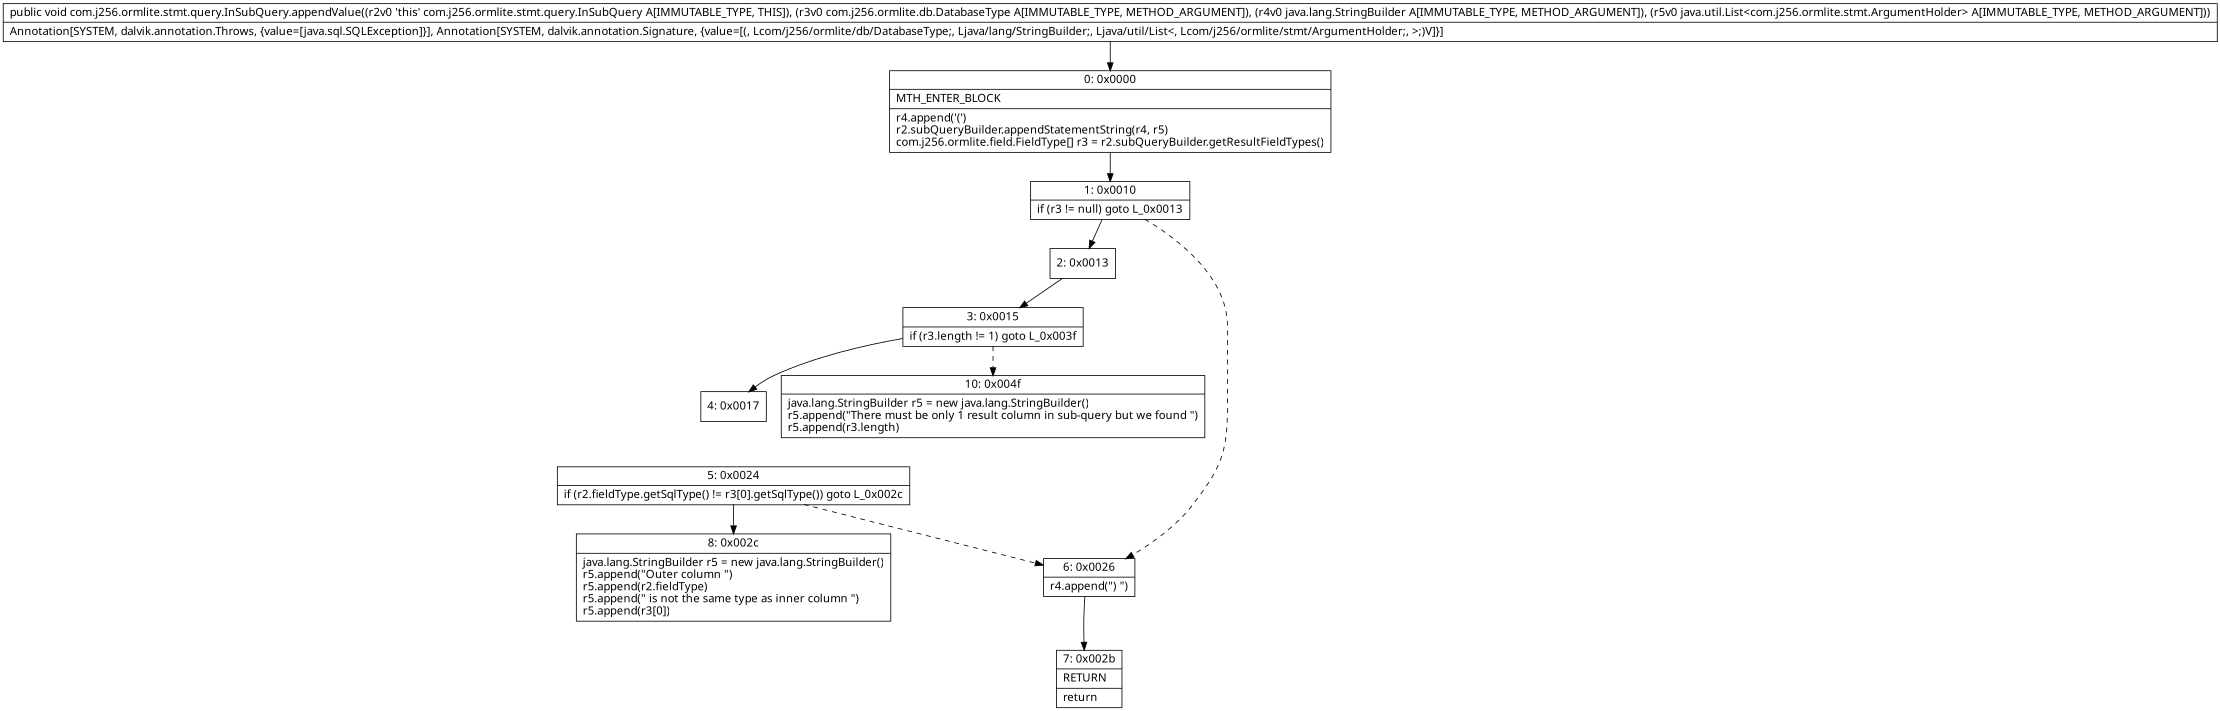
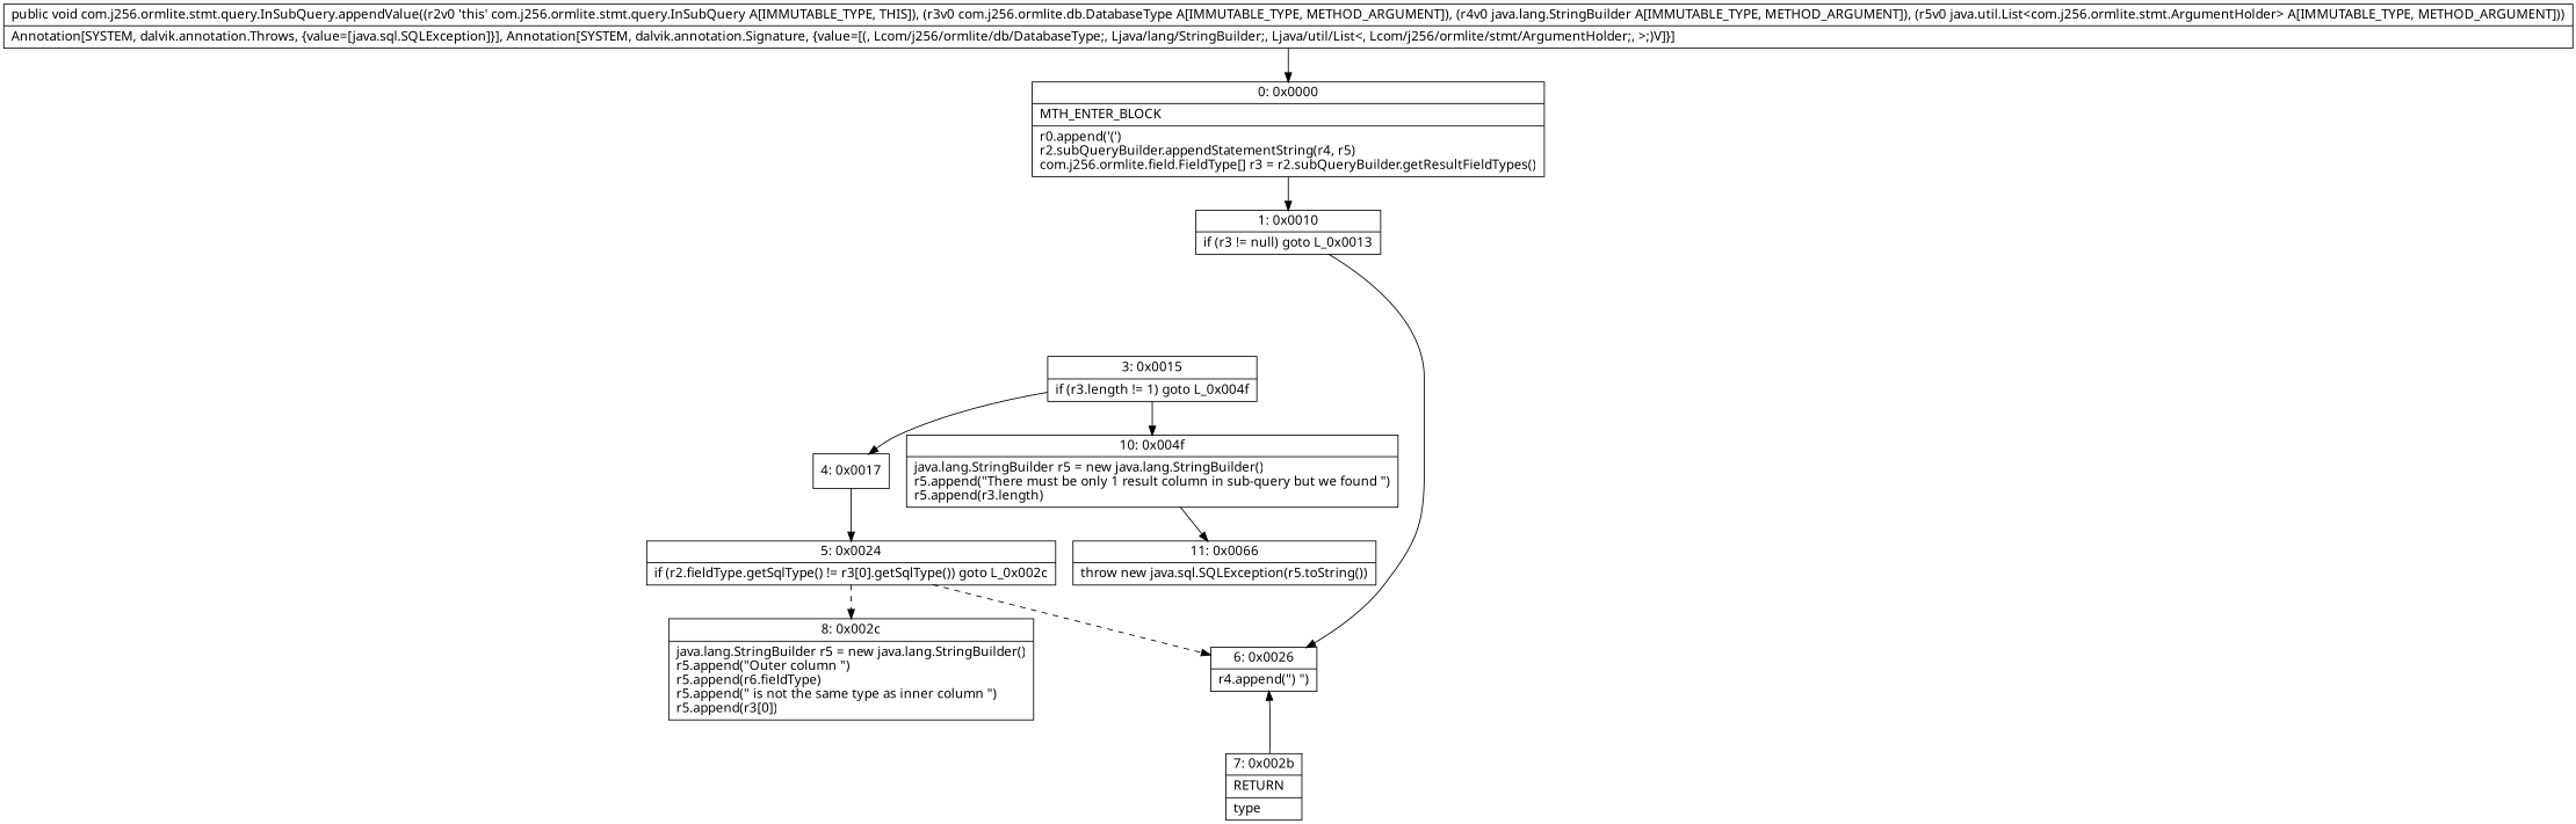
  digraph {
    fontname="Noto Sans"
    node [fontname="Noto Sans" shape=record]
    edge [fontname="Noto Sans"]
-   n1 [label="{0\:\ 0x0000|MTH_ENTER_BLOCK\l|r4.append('(')\lr2.subQueryBuilder.appendStatementString(r4, r5)\lcom.j256.ormlite.field.FieldType[] r3 = r2.subQueryBuilder.getResultFieldTypes()\l}"]
+   n1 [label="{0\:\ 0x0000|MTH_ENTER_BLOCK\l|r0.append('(')\lr2.subQueryBuilder.appendStatementString(r4, r5)\lcom.j256.ormlite.field.FieldType[] r3 = r2.subQueryBuilder.getResultFieldTypes()\l}"]
    n2 [label="{1\:\ 0x0010|if (r3 != null) goto L_0x0013\l}"]
-   n3 [label="{2\:\ 0x0013}"]
    n4 [label="{6\:\ 0x0026|r4.append(\") \")\l}"]
-   n5 [label="{3\:\ 0x0015|if (r3.length != 1) goto L_0x003f\l}"]
-   n6 [label="{7\:\ 0x002b|RETURN\l|return\l}"]
+   n5 [label="{3\:\ 0x0015|if (r3.length != 1) goto L_0x004f\l}"]
+   n6 [label="{7\:\ 0x002b|RETURN\l|type\l}"]
    n7 [label="{4\:\ 0x0017}"]
    n8 [label="{10\:\ 0x004f|java.lang.StringBuilder r5 = new java.lang.StringBuilder()\lr5.append(\"There must be only 1 result column in sub\-query but we found \")\lr5.append(r3.length)\l}"]
    n9 [label="{5\:\ 0x0024|if (r2.fieldType.getSqlType() != r3[0].getSqlType()) goto L_0x002c\l}"]
-   n11 [label="{8\:\ 0x002c|java.lang.StringBuilder r5 = new java.lang.StringBuilder()\lr5.append(\"Outer column \")\lr5.append(r2.fieldType)\lr5.append(\" is not the same type as inner column \")\lr5.append(r3[0])\l}"]
+   n10 [label="{11\:\ 0x0066|throw new java.sql.SQLException(r5.toString())\l}"]
+   n11 [label="{8\:\ 0x002c|java.lang.StringBuilder r5 = new java.lang.StringBuilder()\lr5.append(\"Outer column \")\lr5.append(r6.fieldType)\lr5.append(\" is not the same type as inner column \")\lr5.append(r3[0])\l}"]
    n12 [label="{public void com.j256.ormlite.stmt.query.InSubQuery.appendValue((r2v0 'this' com.j256.ormlite.stmt.query.InSubQuery A[IMMUTABLE_TYPE, THIS]), (r3v0 com.j256.ormlite.db.DatabaseType A[IMMUTABLE_TYPE, METHOD_ARGUMENT]), (r4v0 java.lang.StringBuilder A[IMMUTABLE_TYPE, METHOD_ARGUMENT]), (r5v0 java.util.List\<com.j256.ormlite.stmt.ArgumentHolder\> A[IMMUTABLE_TYPE, METHOD_ARGUMENT]))  | Annotation[SYSTEM, dalvik.annotation.Throws, \{value=[java.sql.SQLException]\}], Annotation[SYSTEM, dalvik.annotation.Signature, \{value=[(, Lcom\/j256\/ormlite\/db\/DatabaseType;, Ljava\/lang\/StringBuilder;, Ljava\/util\/List\<, Lcom\/j256\/ormlite\/stmt\/ArgumentHolder;, \>;)V]\}]\l}"]
    n1 -> n2
-   n2 -> n3
-   n2 -> n4 [style=dashed]
-   n3 -> n5
-   n4 -> n6
+   n2 -> n4 [style=solid]
+   n6 -> n4
    n5 -> n7 [style=solid]
-   n5 -> n8 [style=dashed]
+   n5 -> n8
+   n7 -> n9
+   n8 -> n10
    n9 -> n4 [style=dashed]
-   n9 -> n11
+   n9 -> n11 [style=dashed]
    n12 -> n1
  }
